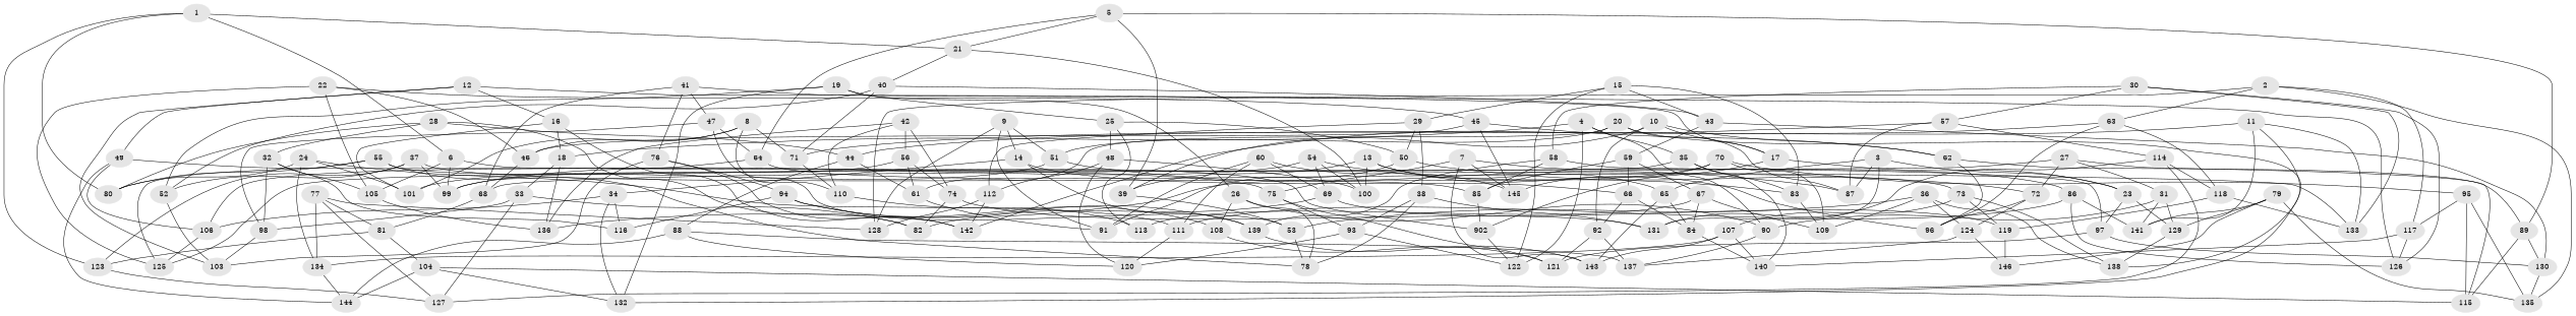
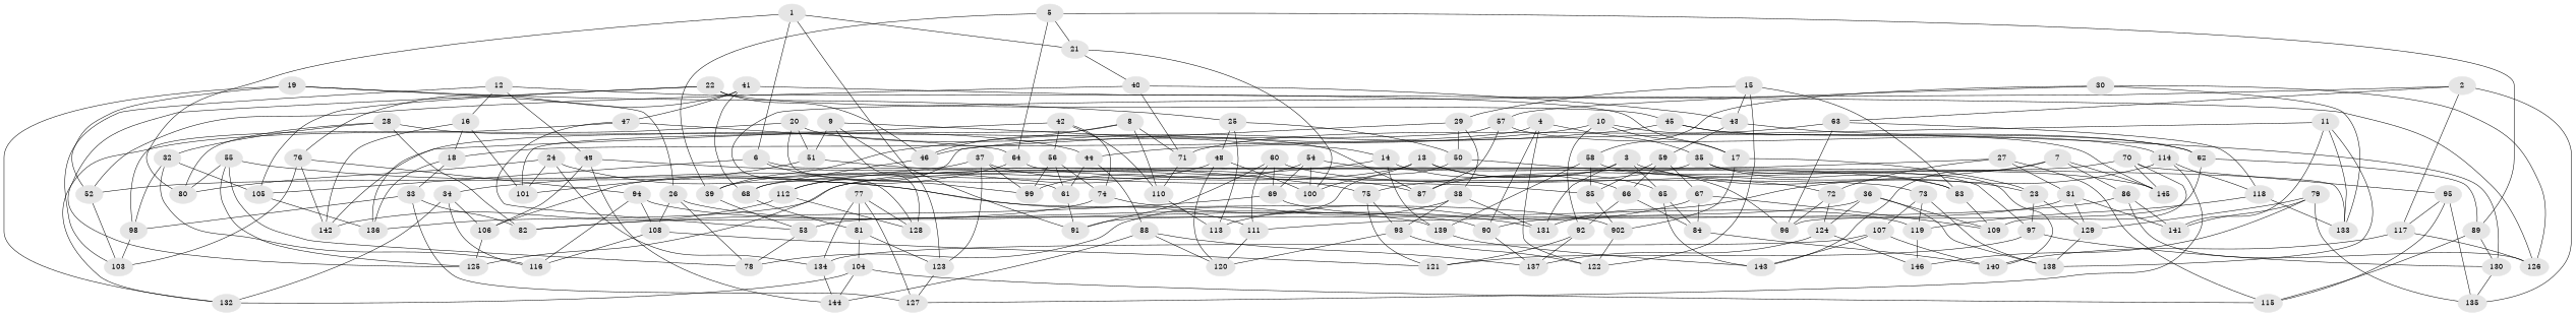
  graph {
    fontname="DejaVu Serif"
    node [color=gray90 fontname="DejaVu Serif" style=filled]
    edge [fontname="DejaVu Serif"]
    1
    6
    21
    80
    123
    99
    105
    133
    100
    40
    127
    2
    63
    117
    128
    135
    71
    96
    118
    126
    140
    3
    23
    65
    87
    131
    97
    129
    143
    84
    4
    18
    35
    90
    122
    33
    136
    83
    125
    137
    5
    39
    64
    89
    53
    106
    73
    115
    130
    7
    75
    86
    145
    93
    121
    141
    111
    8
    46
    101
    110
    68
    113
    9
    14
    51
    91
    34
    66
    139
    10
    17
    62
    92
    n75 [label=902]
    11
    44
    138
    61
    88
    12
    16
    49
    103
    142
    144
    13
    132
    116
    15
    29
    43
    50
    38
    112
    59
    109
    82
    98
    19
    25
    26
    52
    48
    78
    108
    20
    22
    45
    24
    134
    120
    72
    27
    31
    81
    124
    28
    32
    30
    57
    58
    114
    85
    36
    146
    37
    41
    47
    76
    94
    42
    56
    74
    67
    54
    69
    119
    55
    60
    107
    104
    70
    95
    77
    79
    1 -- 6
    1 -- 21
    1 -- 80
    1 -- 123
    6 -- 99
    6 -- 105
    6 -- 133
    21 -- 100
    21 -- 40
    123 -- 127
    105 -- 136
    40 -- 71
    40 -- 43
    40 -- 52
    2 -- 63
    2 -- 117
    2 -- 128
    2 -- 135
    63 -- 71
    63 -- 96
    63 -- 118
    117 -- 126
    117 -- 140
    71 -- 110
    118 -- 133
    118 -- 119
    3 -- 23
    3 -- 65
    3 -- 87
    3 -- 131
    23 -- 97
    23 -- 129
    65 -- 143
    65 -- 84
    97 -- 130
    97 -- 121
    129 -- 138
    84 -- 140
    4 -- 18
    4 -- 35
    4 -- 90
    4 -- 122
    18 -- 33
    18 -- 136
    35 -- 140
    35 -- 83
    35 -- 125
    90 -- 137
    33 -- 127
    33 -- 82
    33 -- 98
    83 -- 109
    5 -- 21
    5 -- 39
    5 -- 64
    5 -- 89
    39 -- 53
    64 -- 106
    64 -- 73
    89 -- 115
    89 -- 130
    53 -- 78
    106 -- 125
    73 -- 138
    73 -- 119
    73 -- 107
    130 -- 135
    7 -- 143
    7 -- 75
    7 -- 86
    7 -- 145
    75 -- 93
    75 -- 121
    86 -- 126
    86 -- 141
    86 -- 111
    93 -- 122
    93 -- 120
    111 -- 120
    8 -- 71
    8 -- 46
    8 -- 101
    8 -- 110
    46 -- 68
    110 -- 113
    68 -- 81
    9 -- 128
    9 -- 14
    9 -- 51
    9 -- 91
    14 -- 34
    14 -- 66
    14 -- 139
    51 -- 87
    51 -- 101
    34 -- 106
    34 -- 132
    34 -- 116
    66 -- 84
    66 -- 92
    139 -- 143
    10 -- 39
    10 -- 17
    10 -- 62
    10 -- 92
    17 -- 23
    17 -- n75
    62 -- 96
    62 -- 89
    92 -- 137
    92 -- 121
    n75 -- 122
    11 -- 133
    11 -- 141
    11 -- 44
    11 -- 138
    44 -- 61
    44 -- 88
    61 -- 91
    88 -- 137
    88 -- 144
    88 -- 120
    12 -- 17
    12 -- 16
    12 -- 49
    12 -- 103
    16 -- 18
    16 -- 101
    16 -- 142
    49 -- 106
    49 -- 75
    49 -- 144
    13 -- 100
    13 -- 96
    13 -- 65
    13 -- 39
    15 -- 122
    15 -- 83
    15 -- 29
    15 -- 43
    29 -- 50
    29 -- 38
    29 -- 112
    43 -- 130
    43 -- 59
    50 -- 91
    50 -- 72
    38 -- 131
    38 -- 93
    38 -- 78
    112 -- 128
    112 -- 142
    59 -- 66
    59 -- 85
    59 -- 67
    98 -- 103
    19 -- 132
    19 -- 25
    19 -- 26
    19 -- 52
    25 -- 113
    25 -- 50
    25 -- 48
    26 -- 90
    26 -- 78
    26 -- 108
    52 -- 103
    48 -- 100
    48 -- 112
    48 -- 120
    108 -- 121
+   108 -- 116
    20 -- 87
    20 -- 51
    20 -- 61
    20 -- 132
    22 -- 105
    22 -- 125
    22 -- 46
    22 -- 45
    45 -- 145
    45 -- 46
    45 -- 62
    24 -- 80
    24 -- 111
    24 -- 101
    24 -- 134
    134 -- 144
    72 -- 96
    72 -- 124
    27 -- 115
    27 -- 68
    27 -- 72
    27 -- 31
    31 -- 129
    31 -- 90
    31 -- 141
    81 -- 123
    81 -- 104
    124 -- 137
    124 -- 146
    28 -- 80
    28 -- 44
    28 -- 82
    28 -- 32
    32 -- 105
    32 -- 116
    32 -- 98
    30 -- 133
    30 -- 126
    30 -- 57
    30 -- 58
    57 -- 87
    57 -- 142
    57 -- 114
    58 -- 97
    58 -- 139
    58 -- 85
    114 -- 127
    114 -- 118
    114 -- 131
    85 -- n75
    36 -- 53
    36 -- 138
    36 -- 109
    36 -- 124
    37 -- 123
    37 -- 99
    37 -- 52
    37 -- 85
    41 -- 126
    41 -- 68
    41 -- 47
    41 -- 76
    47 -- 64
    47 -- 53
    47 -- 98
    76 -- 103
    76 -- 142
    76 -- 94
    94 -- 139
    94 -- 116
    94 -- 108
    42 -- 136
    42 -- 110
    42 -- 56
    42 -- 74
    56 -- 99
    56 -- 61
    56 -- 74
    74 -- 131
    74 -- 82
    67 -- 84
    67 -- 113
    67 -- 109
    54 -- 99
    54 -- 100
    54 -- 83
    54 -- 69
    69 -- 82
    69 -- 119
    119 -- 146
    55 -- 80
    55 -- 125
    55 -- n75
    55 -- 78
    60 -- 145
    60 -- 111
    60 -- 91
    60 -- 69
    107 -- 140
    107 -- 143
    107 -- 134
    104 -- 115
    104 -- 144
    104 -- 132
    70 -- 136
    70 -- 145
    70 -- 109
    70 -- 95
    95 -- 117
    95 -- 135
    95 -- 115
    77 -- 127
    77 -- 128
    77 -- 134
    77 -- 81
    79 -- 135
    79 -- 129
    79 -- 141
    79 -- 146
  }
